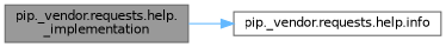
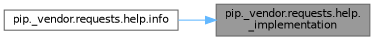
  digraph {
    rankdir=RL
    node [fontname=Helvetica fontsize=10 shape=box style=filled]
    n1 [color=gray40 fillcolor=grey60 fontcolor=black height=0.2 label="pip._vendor.requests.help.\l_implementation" width=0.4]
    n2 [color=grey40 fillcolor=white height=0.2 label="pip._vendor.requests.help.info" width=0.4]
-   n2 -> n1 [color=steelblue1 dir=back fontname=Helvetica fontsize=10 labelfontname=Helvetica labelfontsize=10 style=solid]
+   n1 -> n2 [color=steelblue1 dir=back fontname=Helvetica fontsize=10 labelfontname=Helvetica labelfontsize=10 style=solid]
  }
